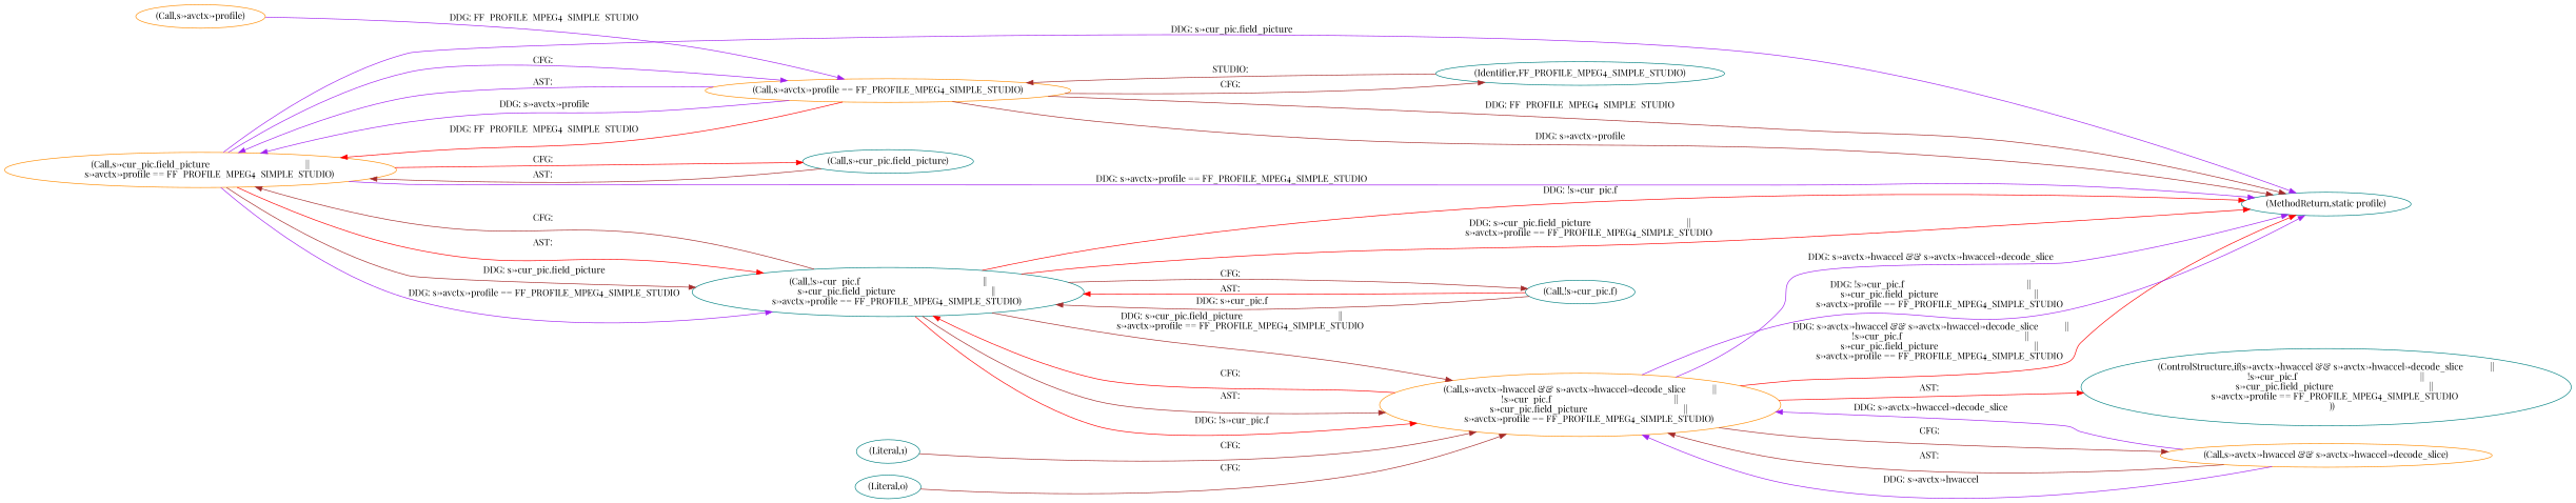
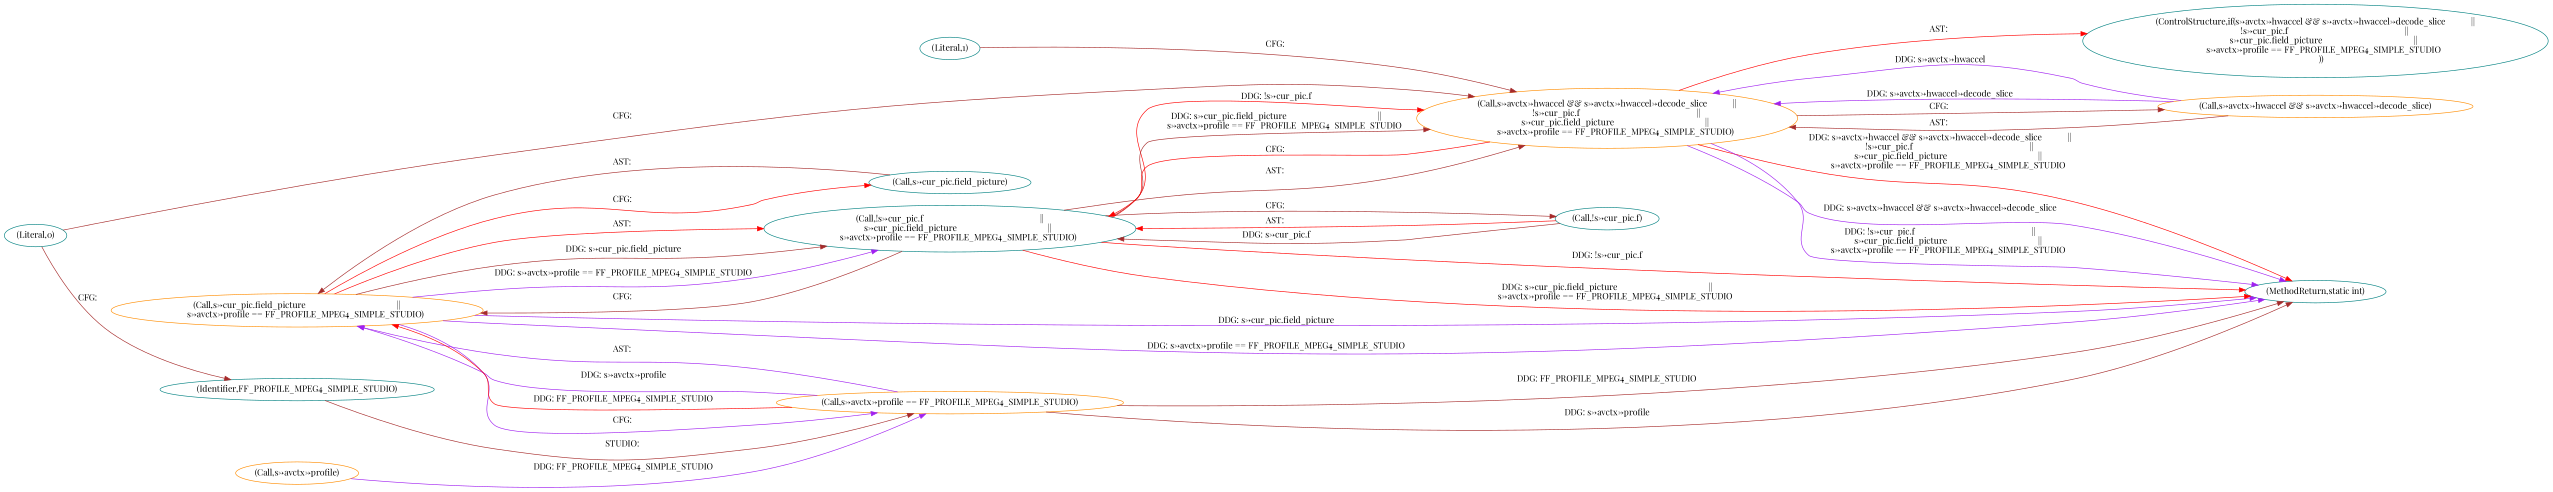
  digraph {
    fontname="Playfair Display"
    rankdir=LR
    node [color=teal fontname="Playfair Display"]
    edge [color=brown fontname="Playfair Display"]
    n1 [color=darkorange label="(Call,s->cur_pic.field_picture                                       ||\n       s->avctx->profile == FF_PROFILE_MPEG4_SIMPLE_STUDIO)"]
    n2 [color=darkorange label="(Call,s->avctx->profile == FF_PROFILE_MPEG4_SIMPLE_STUDIO)"]
    n3 [label="(Call,!s->cur_pic.f                                                  ||\n       s->cur_pic.field_picture                                       ||\n       s->avctx->profile == FF_PROFILE_MPEG4_SIMPLE_STUDIO)"]
-   n4 [label="(MethodReturn,static profile)"]
+   n4 [label="(MethodReturn,static int)"]
    n5 [label="(Call,s->cur_pic.field_picture)"]
    n6 [label="(Identifier,FF_PROFILE_MPEG4_SIMPLE_STUDIO)"]
    n7 [color=darkorange label="(Call,s->avctx->hwaccel && s->avctx->hwaccel->decode_slice           ||\n        !s->cur_pic.f                                                  ||\n       s->cur_pic.field_picture                                       ||\n       s->avctx->profile == FF_PROFILE_MPEG4_SIMPLE_STUDIO)"]
    n8 [label="(Call,!s->cur_pic.f)"]
    n9 [label="(ControlStructure,if(s->avctx->hwaccel && s->avctx->hwaccel->decode_slice           ||\n        !s->cur_pic.f                                                  ||\n       s->cur_pic.field_picture                                       ||\n       s->avctx->profile == FF_PROFILE_MPEG4_SIMPLE_STUDIO\n     ))"]
    n10 [color=darkorange label="(Call,s->avctx->hwaccel && s->avctx->hwaccel->decode_slice)"]
    n11 [label="(Literal,0)"]
    n12 [color=darkorange label="(Call,s->avctx->profile)"]
    n13 [label="(Literal,1)"]
    n1 -> n2 [color=purple label="CFG: "]
    n1 -> n3 [color=red label="AST: "]
    n1 -> n3 [label="DDG: s->cur_pic.field_picture"]
    n1 -> n3 [color=purple label="DDG: s->avctx->profile == FF_PROFILE_MPEG4_SIMPLE_STUDIO"]
    n1 -> n4 [color=purple label="DDG: s->cur_pic.field_picture"]
    n1 -> n4 [color=purple label="DDG: s->avctx->profile == FF_PROFILE_MPEG4_SIMPLE_STUDIO"]
    n1 -> n5 [color=red label="CFG: "]
    n2 -> n1 [color=purple label="AST: "]
    n2 -> n1 [color=purple label="DDG: s->avctx->profile"]
    n2 -> n1 [color=red label="DDG: FF_PROFILE_MPEG4_SIMPLE_STUDIO"]
    n2 -> n4 [label="DDG: s->avctx->profile"]
    n2 -> n4 [label="DDG: FF_PROFILE_MPEG4_SIMPLE_STUDIO"]
-   n2 -> n6 [label="CFG: "]
+   n11 -> n6 [label="CFG: "]
    n3 -> n1 [label="CFG: "]
    n3 -> n4 [color=red label="DDG: s->cur_pic.field_picture                                       ||\n       s->avctx->profile == FF_PROFILE_MPEG4_SIMPLE_STUDIO"]
    n3 -> n4 [color=red label="DDG: !s->cur_pic.f"]
    n3 -> n7 [label="AST: "]
    n3 -> n7 [color=red label="DDG: !s->cur_pic.f"]
    n3 -> n7 [label="DDG: s->cur_pic.field_picture                                       ||\n       s->avctx->profile == FF_PROFILE_MPEG4_SIMPLE_STUDIO"]
    n3 -> n8 [label="CFG: "]
    n5 -> n1 [label="AST: "]
    n6 -> n2 [label="STUDIO: "]
    n7 -> n3 [color=red label="CFG: "]
    n7 -> n4 [color=red label="DDG: s->avctx->hwaccel && s->avctx->hwaccel->decode_slice           ||\n        !s->cur_pic.f                                                  ||\n       s->cur_pic.field_picture                                       ||\n       s->avctx->profile == FF_PROFILE_MPEG4_SIMPLE_STUDIO"]
    n7 -> n4 [color=purple label="DDG: s->avctx->hwaccel && s->avctx->hwaccel->decode_slice"]
    n7 -> n4 [color=purple label="DDG: !s->cur_pic.f                                                  ||\n       s->cur_pic.field_picture                                       ||\n       s->avctx->profile == FF_PROFILE_MPEG4_SIMPLE_STUDIO"]
    n7 -> n9 [color=red label="AST: "]
    n7 -> n10 [label="CFG: "]
    n8 -> n3 [color=red label="AST: "]
    n8 -> n3 [label="DDG: s->cur_pic.f"]
    n10 -> n7 [label="AST: "]
    n10 -> n7 [color=purple label="DDG: s->avctx->hwaccel"]
    n10 -> n7 [color=purple label="DDG: s->avctx->hwaccel->decode_slice"]
    n11 -> n7 [label="CFG: "]
    n12 -> n2 [color=purple label="DDG: FF_PROFILE_MPEG4_SIMPLE_STUDIO"]
    n13 -> n7 [label="CFG: "]
  }
